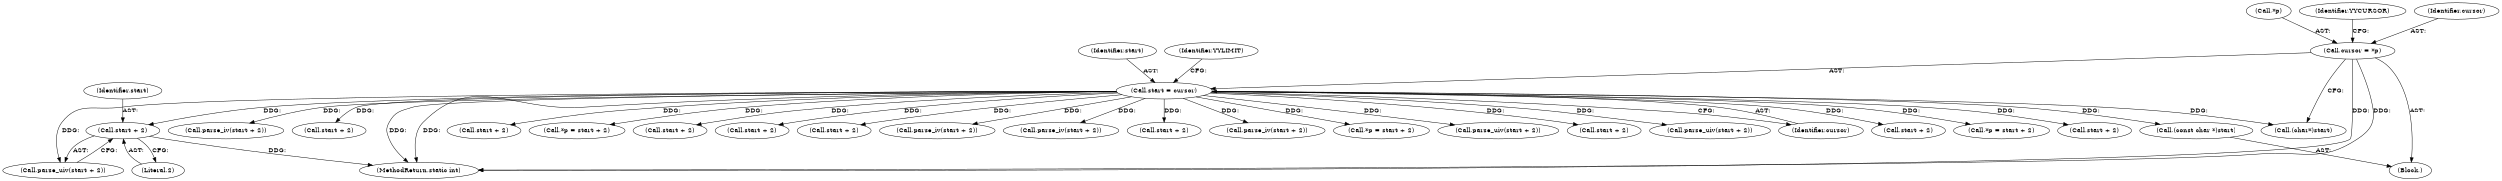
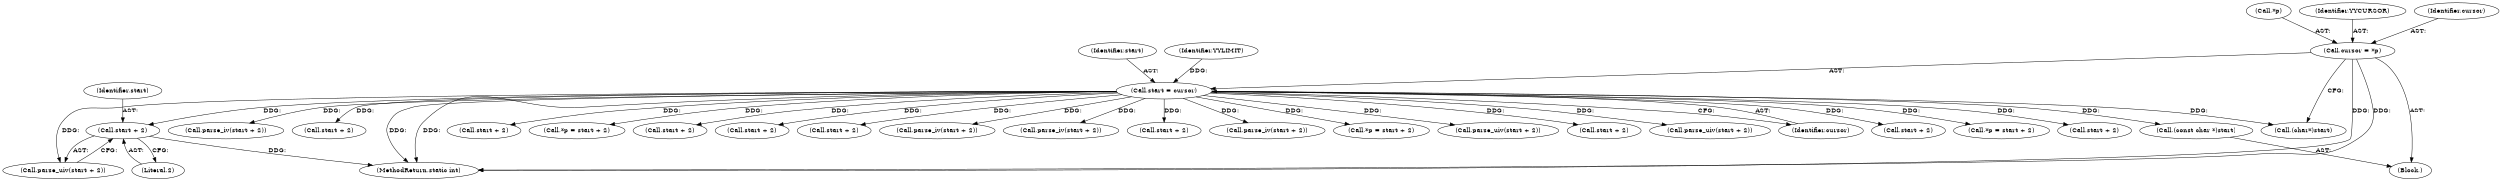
  digraph {
    fontname="DejaVu Serif"
    node [fontname="DejaVu Serif"]
    edge [fontname="DejaVu Serif"]
    n1 [label="(Call,start + 2)"]
    n2 [label="(Literal,2)"]
    n3 [label="(MethodReturn,static int)"]
    n4 [label="(Call,parse_uiv(start + 2))"]
    n5 [label="(Call,start = cursor)"]
    n6 [label="(Call,parse_iv(start + 2))"]
    n7 [label="(Call,start + 2)"]
    n8 [label="(Call,(char*)start)"]
    n9 [label="(Call,start + 2)"]
    n10 [label="(Call,*p = start + 2)"]
    n11 [label="(Call,start + 2)"]
    n12 [label="(Call,start + 2)"]
    n13 [label="(Call,start + 2)"]
    n14 [label="(Call,parse_iv(start + 2))"]
    n15 [label="(Call,parse_iv(start + 2))"]
    n16 [label="(Call,start + 2)"]
    n17 [label="(Call,parse_iv(start + 2))"]
    n18 [label="(Call,(const char *)start)"]
    n19 [label="(Call,*p = start + 2)"]
    n20 [label="(Call,parse_uiv(start + 2))"]
    n21 [label="(Call,start + 2)"]
    n22 [label="(Call,parse_uiv(start + 2))"]
    n23 [label="(Identifier,cursor)"]
    n24 [label="(Call,start + 2)"]
    n25 [label="(Call,*p = start + 2)"]
    n26 [label="(Call,start + 2)"]
    n27 [label="(Block,)"]
    n28 [label="(Call,cursor = *p)"]
    n29 [label="(Call,*p)"]
    n30 [label="(Identifier,start)"]
    n31 [label="(Identifier,YYLIMIT)"]
    n32 [label="(Identifier,start)"]
    n33 [label="(Identifier,YYCURSOR)"]
    n34 [label="(Identifier,cursor)"]
    n1 -> n2 [label="CFG: "]
    n1 -> n3 [label="DDG: "]
    n1 -> n4 [label="AST: "]
    n2 -> n1 [label="AST: "]
    n4 -> n1 [label="CFG: "]
    n5 -> n1 [label="DDG: "]
    n5 -> n3 [label="DDG: "]
    n5 -> n3 [label="DDG: "]
    n5 -> n4 [label="DDG: "]
    n5 -> n6 [label="DDG: "]
    n5 -> n7 [label="DDG: "]
    n5 -> n8 [label="DDG: "]
    n5 -> n9 [label="DDG: "]
    n5 -> n10 [label="DDG: "]
    n5 -> n11 [label="DDG: "]
    n5 -> n12 [label="DDG: "]
    n5 -> n13 [label="DDG: "]
    n5 -> n14 [label="DDG: "]
    n5 -> n15 [label="DDG: "]
    n5 -> n16 [label="DDG: "]
    n5 -> n17 [label="DDG: "]
    n5 -> n18 [label="DDG: "]
    n5 -> n19 [label="DDG: "]
    n5 -> n20 [label="DDG: "]
    n5 -> n21 [label="DDG: "]
    n5 -> n22 [label="DDG: "]
    n5 -> n23 [label="CFG: "]
    n5 -> n24 [label="DDG: "]
    n5 -> n25 [label="DDG: "]
    n5 -> n26 [label="DDG: "]
    n18 -> n27 [label="AST: "]
    n23 -> n5 [label="AST: "]
    n28 -> n3 [label="DDG: "]
    n28 -> n3 [label="DDG: "]
    n28 -> n5 [label="AST: "]
    n28 -> n8 [label="CFG: "]
    n28 -> n27 [label="AST: "]
    n29 -> n28 [label="AST: "]
    n30 -> n1 [label="AST: "]
-   n31 -> n5 [label="CFG: "]
+   n31 -> n5 [label="DDG: "]
    n32 -> n5 [label="AST: "]
-   n33 -> n28 [label="CFG: "]
+   n33 -> n28 [label="AST: "]
    n34 -> n28 [label="AST: "]
  }
